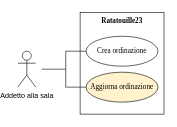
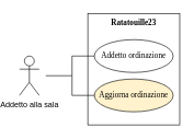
  <mxCell id="0" />
  <mxCell id="1" parent="0" />
  <mxCell id="2" value="" style="rounded=0;whiteSpace=wrap;html=1;fontFamily=Verdana;" parent="1" vertex="1"><mxGeometry x="124" y="20" width="140" height="170" as="geometry" /></mxCell>
- <mxCell id="3" value="Crea ordinazione" style="ellipse;whiteSpace=wrap;html=1;fontFamily=Verdana;" parent="1" vertex="1"><mxGeometry x="134" y="60" width="120" height="50" as="geometry" /></mxCell>
+ <mxCell id="3" value="Addetto ordinazione" style="ellipse;whiteSpace=wrap;html=1;fontFamily=Verdana;" parent="1" vertex="1"><mxGeometry x="134" y="60" width="120" height="50" as="geometry" /></mxCell>
  <mxCell id="4" value="Aggiorna ordinazione" style="ellipse;whiteSpace=wrap;html=1;fontFamily=Verdana;fillColor=#fff2cc;" parent="1" vertex="1"><mxGeometry x="134" y="120" width="120" height="50" as="geometry" /></mxCell>
  <mxCell id="5" value="Ratatouille23" style="text;align=center;fontStyle=1;verticalAlign=middle;spacingLeft=3;spacingRight=3;strokeColor=none;rotatable=0;points=[[0,0.5],[1,0.5]];portConstraint=eastwest;fontFamily=Verdana;" parent="1" vertex="1"><mxGeometry x="154" y="20" width="80" height="26" as="geometry" /></mxCell>
  <mxCell id="6" value="Addetto alla sala" style="shape=umlActor;verticalLabelPosition=bottom;verticalAlign=top;html=1;outlineConnect=0;" parent="1" vertex="1"><mxGeometry x="20" y="85" width="30" height="60" as="geometry" /></mxCell>
  <mxCell id="7" value="" style="endArrow=none;html=1;rounded=0;entryX=0;entryY=0.5;entryDx=0;entryDy=0;" parent="1" target="3" edge="1"><mxGeometry width="50" height="50" relative="1" as="geometry"><mxPoint x="60" y="115" as="sourcePoint" /><mxPoint x="100" y="125" as="targetPoint" /><Array as="points"><mxPoint x="100" y="115" /><mxPoint x="100" y="85" /></Array></mxGeometry></mxCell>
  <mxCell id="8" value="" style="endArrow=none;html=1;rounded=0;entryX=0;entryY=0.5;entryDx=0;entryDy=0;" parent="1" target="4" edge="1"><mxGeometry width="50" height="50" relative="1" as="geometry"><mxPoint x="100" y="115" as="sourcePoint" /><mxPoint x="220" y="155" as="targetPoint" /><Array as="points"><mxPoint x="100" y="145" /></Array></mxGeometry></mxCell>
